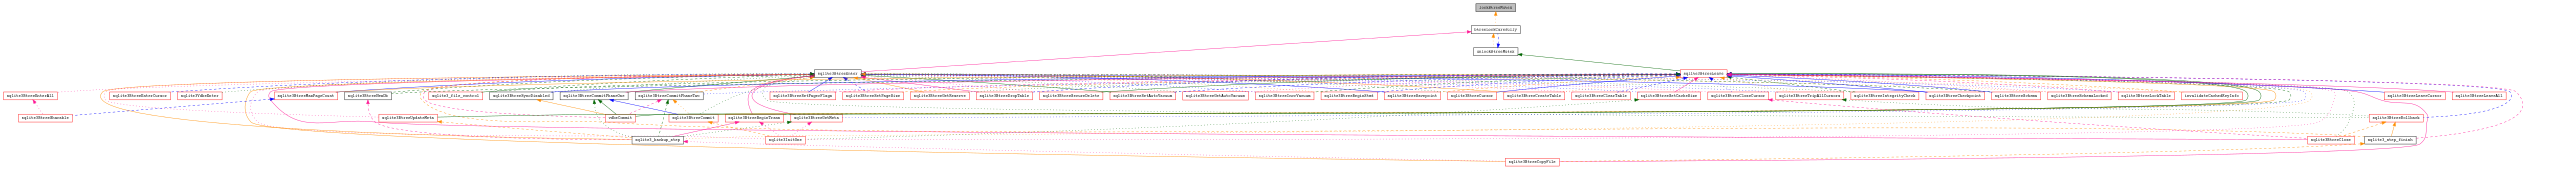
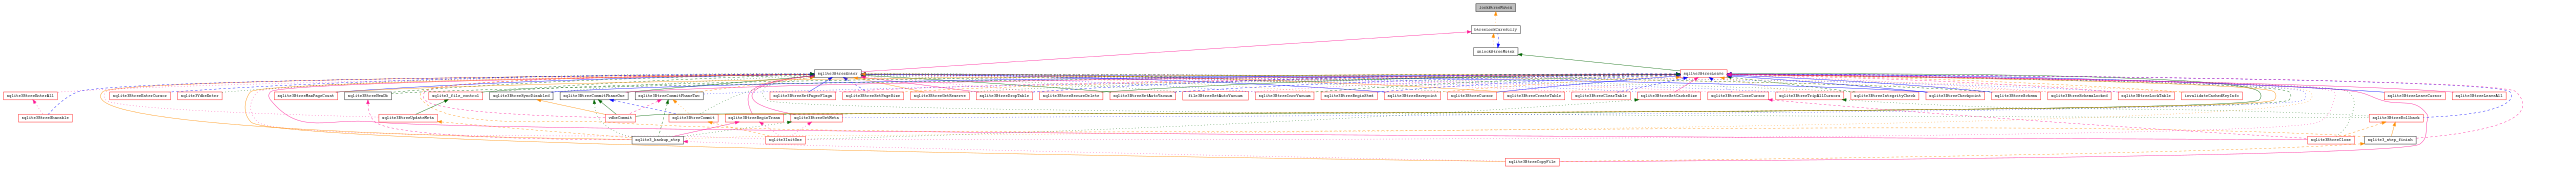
  digraph {
    fontname="Courier Prime"
    rankdir=TB
    node [color=red fillcolor=white fontname="Courier Prime" fontsize=10 shape=record style=filled]
    edge [color=deeppink dir=back fontname="Courier Prime" fontsize=10 labelfontname=FreeSans labelfontsize=10 style=dotted]
    n1 [color=black fillcolor=grey75 fontcolor=black height=0.2 label=lockBtreeMutex width=0.4]
    n2 [color=black height=0.2 label=btreeLockCarefully width=0.4]
    n3 [color=black height=0.2 label=unlockBtreeMutex width=0.4]
    n4 [color=black height=0.2 label=sqlite3BtreeEnter width=0.4]
    n5 [height=0.2 label=sqlite3BtreeLeave width=0.4]
    n6 [height=0.2 label=sqlite3BtreeClose width=0.4]
    n7 [height=0.2 label=sqlite3BtreeSetCacheSize width=0.4]
    n8 [height=0.2 label=sqlite3InitOne width=0.4]
    n9 [height=0.2 label=sqlite3BtreeSetPagerFlags width=0.4]
    n10 [color=black height=0.2 label=sqlite3BtreeSyncDisabled width=0.4]
    n11 [height=0.2 label=vdbeCommit width=0.4]
    n12 [height=0.2 label=sqlite3BtreeSetPageSize width=0.4]
    n13 [height=0.2 label=sqlite3BtreeGetReserve width=0.4]
    n14 [height=0.2 label=sqlite3BtreeMaxPageCount width=0.4]
    n15 [height=0.2 label=sqlite3BtreeSecureDelete width=0.4]
    n16 [height=0.2 label=sqlite3BtreeSetAutoVacuum width=0.4]
-   n17 [height=0.2 label=sqlite3BtreeGetAutoVacuum width=0.4]
+   n17 [height=0.2 label=file3BtreeGetAutoVacuum width=0.4]
    n18 [color=black height=0.2 label=sqlite3BtreeNewDb width=0.4]
    n19 [color=black height=0.2 label=sqlite3_backup_step width=0.4]
    n20 [height=0.2 label=sqlite3BtreeCopyFile width=0.4]
    n21 [height=0.2 label=sqlite3BtreeBeginTrans width=0.4]
    n22 [height=0.2 label=sqlite3BtreeIncrVacuum width=0.4]
    n23 [color=black height=0.2 label=sqlite3BtreeCommitPhaseOne width=0.4]
    n24 [height=0.2 label=sqlite3BtreeCommit width=0.4]
    n25 [color=black height=0.2 label=sqlite3BtreeCommitPhaseTwo width=0.4]
    n26 [height=0.2 label=sqlite3BtreeTripAllCursors width=0.4]
    n27 [height=0.2 label=sqlite3BtreeRollback width=0.4]
    n28 [color=black height=0.2 label=sqlite3_step_finish width=0.4]
    n29 [height=0.2 label=sqlite3BtreeBeginStmt width=0.4]
    n30 [height=0.2 label=sqlite3BtreeSavepoint width=0.4]
    n31 [height=0.2 label=sqlite3BtreeCursor width=0.4]
    n32 [height=0.2 label=sqlite3BtreeCloseCursor width=0.4]
    n33 [height=0.2 label=sqlite3BtreeCreateTable width=0.4]
    n34 [height=0.2 label=sqlite3BtreeClearTable width=0.4]
    n35 [height=0.2 label=sqlite3BtreeDropTable width=0.4]
    n36 [height=0.2 label=sqlite3BtreeGetMeta width=0.4]
    n37 [height=0.2 label=sqlite3BtreeUpdateMeta width=0.4]
    n38 [height=0.2 label=sqlite3BtreeIntegrityCheck width=0.4]
    n39 [height=0.2 label=sqlite3BtreeCheckpoint width=0.4]
    n40 [height=0.2 label=sqlite3BtreeSchema width=0.4]
    n41 [height=0.2 label=sqlite3BtreeSchemaLocked width=0.4]
    n42 [height=0.2 label=sqlite3BtreeLockTable width=0.4]
    n43 [height=0.2 label=invalidateCachedKeyInfo width=0.4]
    n44 [height=0.2 label=sqlite3_file_control width=0.4]
    n45 [height=0.2 label=sqlite3BtreeEnterCursor width=0.4]
    n46 [height=0.2 label=sqlite3BtreeEnterAll width=0.4]
    n47 [height=0.2 label=sqlite3BtreeSharable width=0.4]
    n48 [height=0.2 label=sqlite3VdbeEnter width=0.4]
    n49 [height=0.2 label=sqlite3BtreeLeaveCursor width=0.4]
    n50 [height=0.2 label=sqlite3BtreeLeaveAll width=0.4]
    n1 -> n2 [color=darkorange]
    n2 -> n3 [color=darkorange]
    n2 -> n4 [style=solid]
    n3 -> n2 [color=blue style=dashed]
    n3 -> n5 [color=darkgreen style=solid]
    n4 -> n6 [style=solid]
    n4 -> n7 [color=blue]
    n4 -> n8
    n4 -> n9 [color=blue style=solid]
    n4 -> n10 [color=darkgreen]
    n4 -> n11 [style=dashed]
    n4 -> n12 [color=blue style=dashed]
    n4 -> n13 [color=darkorange style=solid]
    n4 -> n14 [color=blue style=solid]
    n4 -> n15
    n4 -> n16 [color=darkgreen style=solid]
    n4 -> n17 [color=darkgreen]
    n4 -> n18 [color=darkgreen style=dashed]
    n4 -> n19 [color=darkorange style=solid]
    n4 -> n20 [color=darkorange style=solid]
    n4 -> n21 [style=solid]
    n4 -> n22 [color=blue]
    n4 -> n23 [color=darkgreen style=solid]
    n4 -> n24 [color=darkgreen]
    n4 -> n25 [color=darkorange style=dashed]
    n4 -> n26 [color=blue]
    n4 -> n27 [color=darkgreen]
    n4 -> n28 [color=darkorange style=dashed]
    n4 -> n29 [color=darkorange]
    n4 -> n30 [color=blue style=solid]
    n4 -> n31 [color=darkgreen]
    n4 -> n32
    n4 -> n33 [color=darkorange style=solid]
    n4 -> n34
    n4 -> n35 [style=solid]
    n4 -> n36 [style=solid]
    n4 -> n37
    n4 -> n38 [color=darkgreen]
    n4 -> n39 [color=blue style=solid]
    n4 -> n40 [color=darkgreen style=dashed]
    n4 -> n41 [color=darkorange]
    n4 -> n42 [color=blue]
    n4 -> n43 [color=darkorange]
    n4 -> n44 [color=darkgreen style=dashed]
    n4 -> n45 [color=blue style=dashed]
    n4 -> n46
-   n14 -> n47 [color=blue style=dashed]
+   n4 -> n47 [color=blue style=dashed]
    n4 -> n48 [color=darkgreen]
    n5 -> n6 [color=darkgreen]
    n5 -> n7 [style=solid]
    n5 -> n8
    n5 -> n9 [style=dashed]
    n5 -> n10 [color=blue style=solid]
    n5 -> n11 [color=darkgreen style=solid]
    n5 -> n12 [color=darkorange style=dashed]
    n5 -> n13 [color=darkgreen]
    n5 -> n14 [color=darkorange style=solid]
    n5 -> n15 [color=darkgreen style=solid]
    n5 -> n16 [color=blue style=dashed]
    n5 -> n17
    n5 -> n18 [color=darkgreen style=dashed]
    n5 -> n19 [color=darkorange]
    n5 -> n20 [style=solid]
    n5 -> n21 [color=darkgreen style=dashed]
    n5 -> n22 [color=darkgreen style=dashed]
    n5 -> n23 [style=solid]
    n5 -> n24 [color=darkorange style=solid]
    n5 -> n25 [color=blue]
    n5 -> n26 [color=darkorange]
    n5 -> n27 [color=blue style=dashed]
    n5 -> n28 [style=dashed]
    n5 -> n29 [color=blue style=dashed]
    n5 -> n30 [color=darkorange style=dashed]
    n5 -> n31 [color=blue style=solid]
    n5 -> n32 [color=blue]
    n5 -> n33 [color=darkorange]
    n5 -> n34 [color=blue style=dashed]
    n5 -> n35 [color=blue style=dashed]
    n5 -> n36 [color=blue]
-   n5 -> n37 [color=darkgreen style=solid]
+   n44 -> n37 [color=darkgreen style=solid]
    n5 -> n38 [color=darkgreen style=dashed]
    n5 -> n39 [color=blue style=solid]
    n5 -> n40 [color=blue style=solid]
    n5 -> n41
    n5 -> n42 [style=dashed]
    n5 -> n43 [color=darkorange style=dashed]
    n5 -> n44 [color=darkgreen style=dashed]
    n5 -> n49 [color=blue style=solid]
    n5 -> n50 [style=solid]
    n7 -> n8 [color=darkgreen]
    n10 -> n11 [color=darkorange style=solid]
    n18 -> n19 [style=dashed]
    n19 -> n20
    n21 -> n8
    n21 -> n19 [style=solid]
    n23 -> n11 [color=darkgreen style=solid]
    n23 -> n19 [color=darkgreen]
-   n23 -> n24 [color=blue style=solid]
+   n23 -> n24 [color=blue style=dashed]
    n24 -> n8 [color=darkorange style=dashed]
    n25 -> n11 [style=dashed]
    n25 -> n19 [color=darkgreen style=dashed]
    n25 -> n24 [color=darkorange]
    n26 -> n27 [color=darkgreen]
    n27 -> n6 [color=darkorange style=dashed]
    n27 -> n28 [color=darkorange style=solid]
    n28 -> n20 [color=darkorange style=dashed]
    n32 -> n6 [style=dashed]
    n36 -> n8
    n36 -> n19 [color=darkgreen]
    n37 -> n19 [color=darkorange style=dashed]
    n46 -> n47
  }
